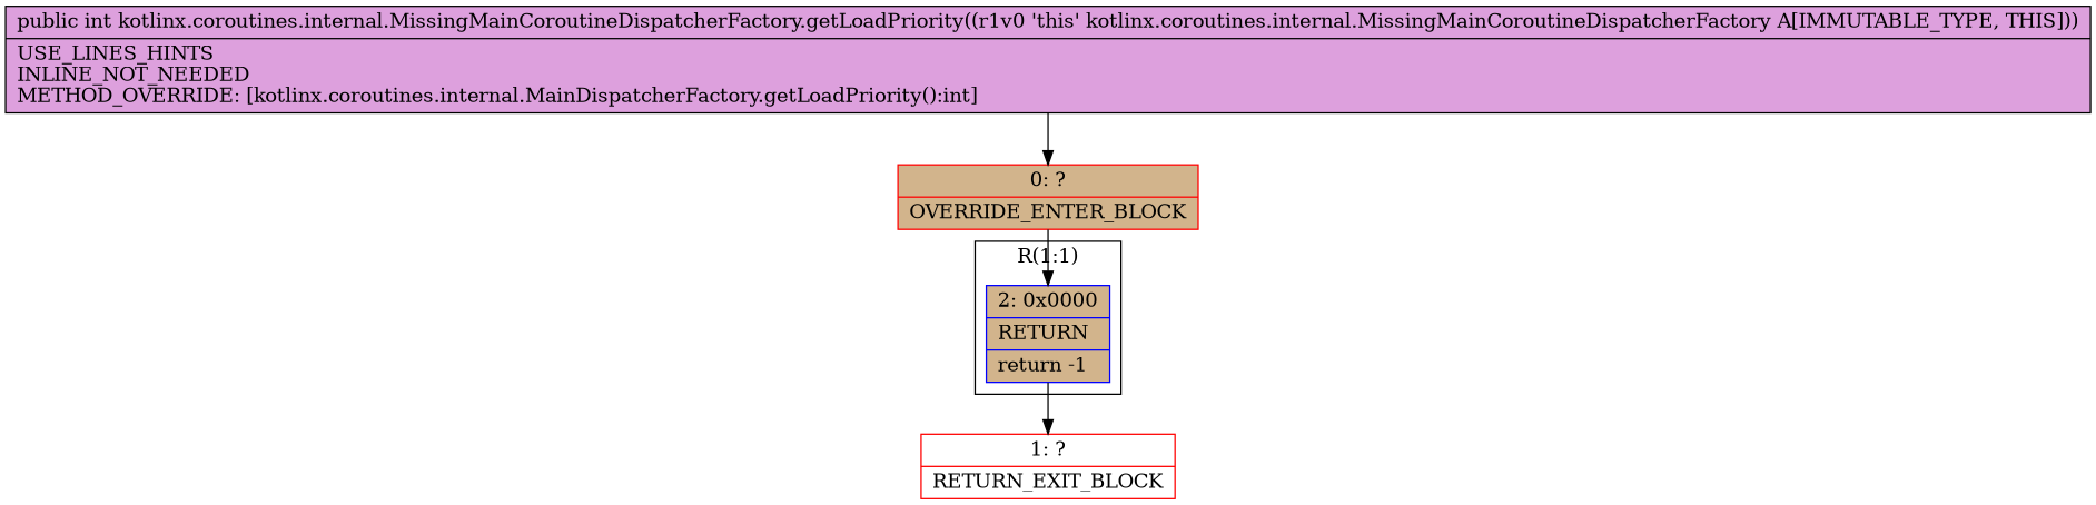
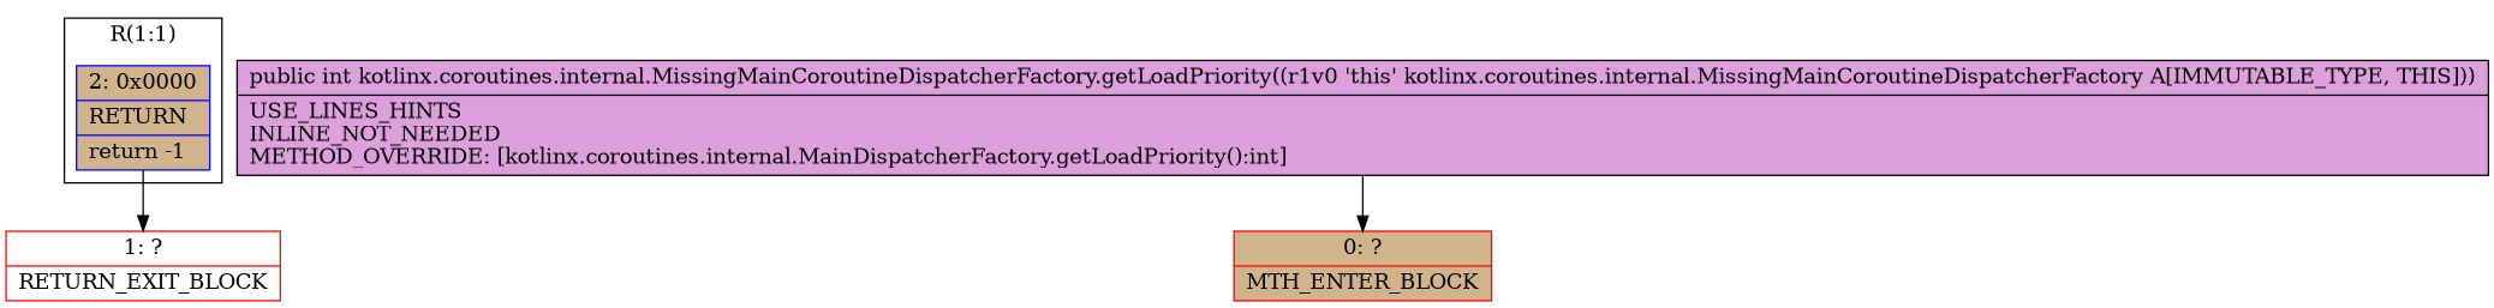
  digraph {
    node [color=red fillcolor=tan shape=record style=filled]
    n1 [color=blue label="{2\:\ 0x0000|RETURN\l|return \-1\l}"]
    n2 [fillcolor=white label="{1\:\ ?|RETURN_EXIT_BLOCK\l}"]
-   n3 [label="{0\:\ ?|OVERRIDE_ENTER_BLOCK\l}"]
+   n3 [label="{0\:\ ?|MTH_ENTER_BLOCK\l}"]
    n4 [fillcolor=plum label="{public int kotlinx.coroutines.internal.MissingMainCoroutineDispatcherFactory.getLoadPriority((r1v0 'this' kotlinx.coroutines.internal.MissingMainCoroutineDispatcherFactory A[IMMUTABLE_TYPE, THIS]))  | USE_LINES_HINTS\lINLINE_NOT_NEEDED\lMETHOD_OVERRIDE: [kotlinx.coroutines.internal.MainDispatcherFactory.getLoadPriority():int]\l}" color=""]
    subgraph cluster_1 {
      label="R(1:1)"
      n1
    }
    n1 -> n2
-   n3 -> n1
    n4 -> n3
  }
